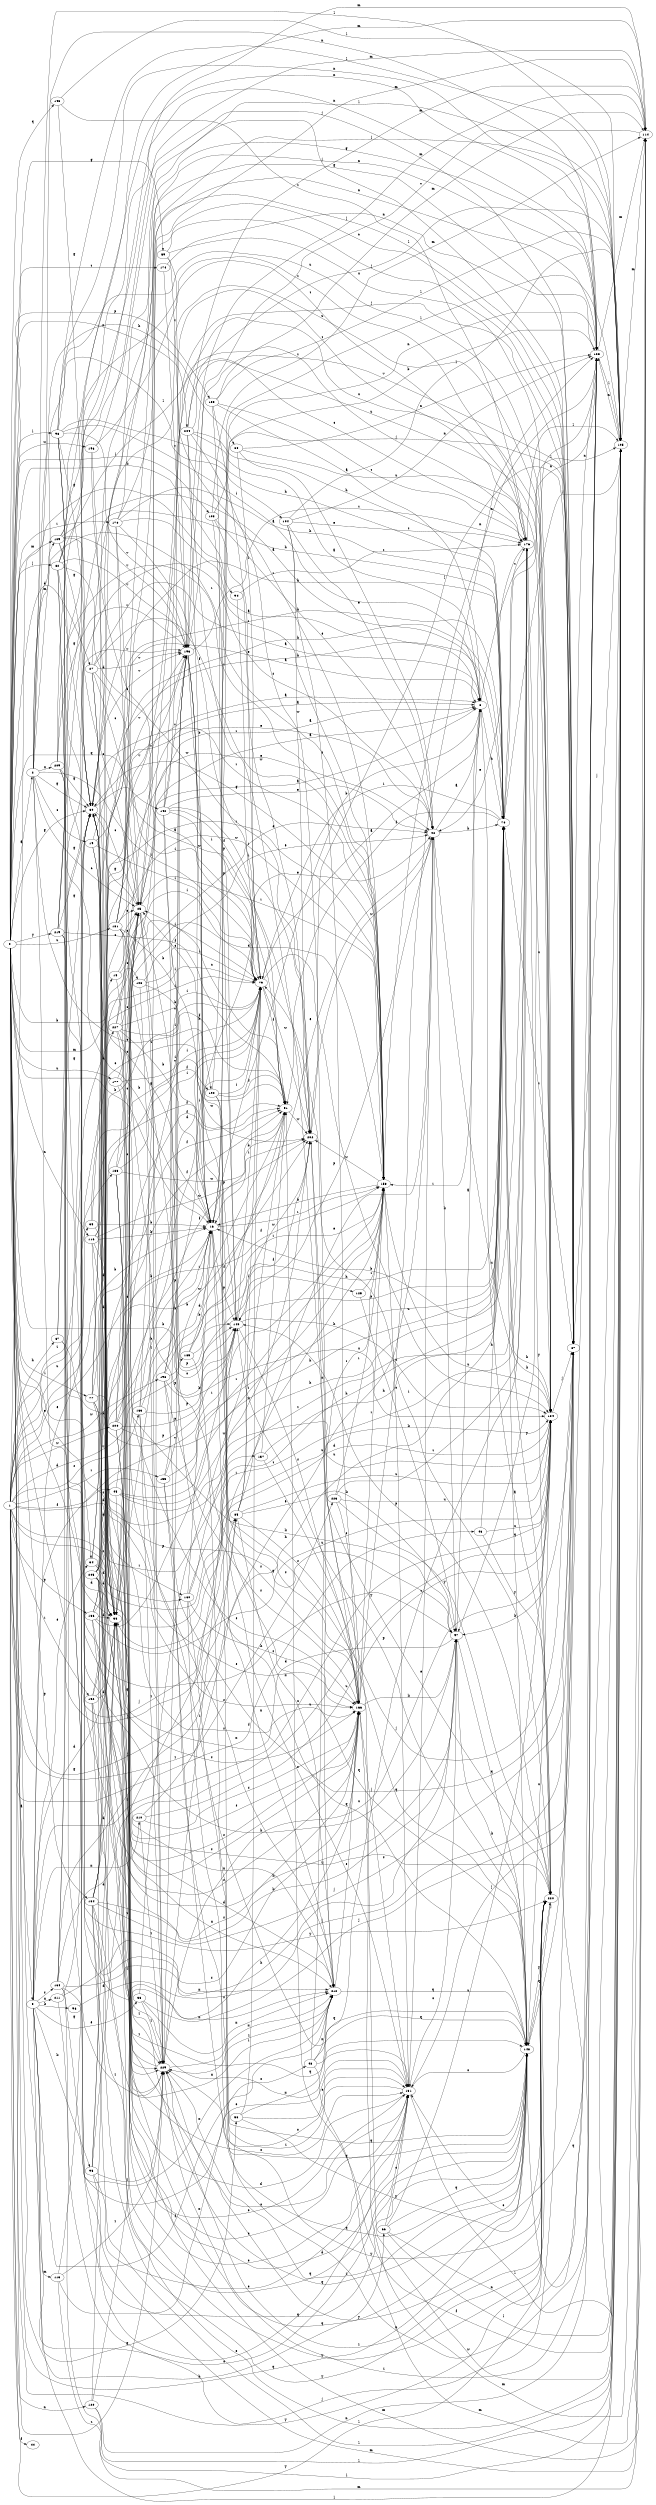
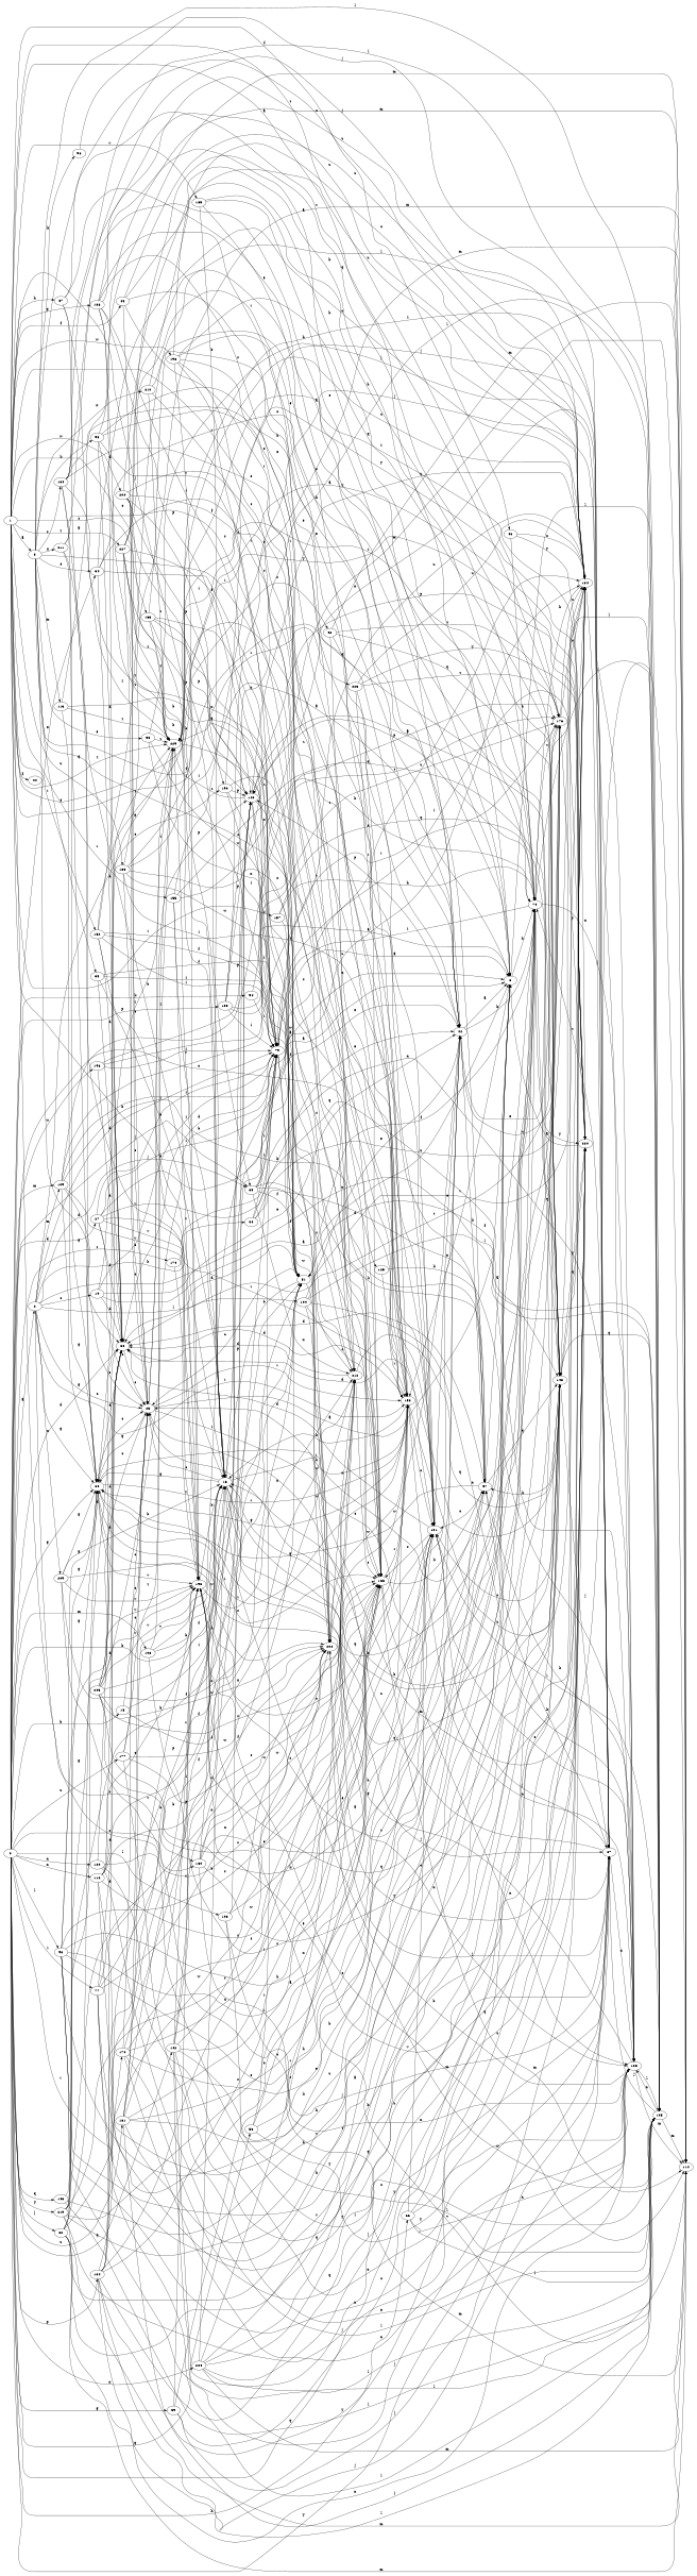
  strict digraph {
    rankdir=LR
    0
    2
    15
    16
    27
    33
    34
    53
    59
    60
    66
    77
    82
    85
    94
    98
    103
    108
    109
    116
    120
    125
    133
    134
    142
    143
    148
    n28 [label=170]
    160
    174
    177
    181
    196
    204
    219
    220
    n37 [label=190]
    158
    19
    25
    68
    79
    104
    105
    123
    209
    212
    87
    140
    8
    184
    193
    131
    70
    202
    166
    51
    176
    114
    42
    97
    229
    1
    3
    45
    46
    n67 [label=44]
    67
    136
    152
    155
    157
    163
    183
    185
    198
    200
    223
    227
    95
    35
    36
    48
    96
    113
    164
    210
    211
    205
    0 -> 2 [label=a]
    0 -> 15 [label=b]
    0 -> 16 [label=b]
    0 -> 27 [label=d]
    0 -> 33 [label=d]
    0 -> 34 [label=e]
    0 -> 53 [label=g]
    0 -> 59 [label=g]
    0 -> 60 [label=g]
    0 -> 66 [label=h]
    0 -> 77 [label=i]
    0 -> 82 [label=j]
    0 -> 85 [label=j]
    0 -> 94 [label=k]
    0 -> 98 [label=l]
    0 -> 103 [label=l]
    0 -> 108 [label=m]
    0 -> 109 [label=m]
    0 -> 116 [label=n]
    0 -> 120 [label=n]
    0 -> 125 [label=o]
    0 -> 133 [label=p]
    0 -> 134 [label=p]
    0 -> 142 [label=q]
    0 -> 143 [label=q]
    0 -> 148 [label=q]
    0 -> n28 [label=r]
    0 -> 160 [label=s]
    0 -> 174 [label=t]
    0 -> 177 [label=u]
    0 -> 181 [label=u]
    0 -> 196 [label=w]
    0 -> 204 [label=x]
    0 -> 219 [label=y]
    0 -> 220 [label=y]
    2 -> 60 [label=g]
    2 -> 85 [label=j]
    2 -> 109 [label=m]
    2 -> n37 [label=o]
    2 -> 158 [label=r]
    2 -> 19 [label=c]
    2 -> 25 [label=c]
    2 -> 68 [label=h]
    2 -> 79 [label=i]
    2 -> 104 [label=l]
    2 -> 105 [label=l]
    2 -> 123 [label=n]
    2 -> 209 [label=x]
    15 -> 25 [label=c]
    15 -> 79 [label=i]
    15 -> 212 [label=x]
    16 -> 60 [label=g]
    16 -> 148 [label=q]
    16 -> 158 [label=r]
    16 -> 25 [label=c]
    16 -> 123 [label=n]
    16 -> 87 [label=j]
    16 -> 140 [label=p]
    27 -> 33 [label=d]
    27 -> 148 [label=q]
    27 -> 158 [label=r]
    27 -> 25 [label=c]
    27 -> 79 [label=i]
    27 -> 8 [label=a]
    27 -> 184 [label=u]
    27 -> 193 [label=v]
    33 -> 25 [label=c]
    34 -> 33 [label=d]
    34 -> 158 [label=r]
    34 -> 184 [label=u]
    34 -> 131 [label=o]
    34 -> 70 [label=h]
    53 -> 220 [label=y]
    53 -> 79 [label=i]
    53 -> 212 [label=x]
    53 -> 131 [label=o]
    59 -> 158 [label=r]
    59 -> 87 [label=j]
    59 -> 184 [label=u]
    59 -> 193 [label=v]
    60 -> 33 [label=d]
    60 -> 158 [label=r]
    60 -> 25 [label=c]
    60 -> 193 [label=v]
    60 -> 70 [label=h]
    60 -> 202 [label=w]
    60 -> 166 [label=s]
    66 -> 148 [label=q]
    66 -> 105 [label=l]
    66 -> 123 [label=n]
    66 -> 184 [label=u]
    66 -> 131 [label=o]
    77 -> 33 [label=d]
    77 -> 105 [label=l]
    77 -> 212 [label=x]
    77 -> 140 [label=p]
    77 -> 131 [label=o]
    77 -> 70 [label=h]
    77 -> 51 [label=f]
    82 -> 33 [label=d]
    82 -> 60 [label=g]
    82 -> 148 [label=q]
    82 -> 123 [label=n]
    82 -> 193 [label=v]
    82 -> 202 [label=w]
    82 -> 176 [label=t]
    82 -> 114 [label=m]
    85 -> 79 [label=i]
    85 -> 212 [label=x]
    85 -> 184 [label=u]
    85 -> 166 [label=s]
    85 -> 51 [label=f]
    85 -> 42 [label=e]
    85 -> 97 [label=k]
    94 -> 79 [label=i]
    94 -> 176 [label=t]
    98 -> 60 [label=g]
    98 -> 220 [label=y]
    98 -> 105 [label=l]
    98 -> 123 [label=n]
    98 -> 8 [label=a]
    98 -> 184 [label=u]
    98 -> 193 [label=v]
    98 -> 70 [label=h]
    98 -> 166 [label=s]
    98 -> 97 [label=k]
    103 -> 105 [label=l]
    103 -> 140 [label=p]
    103 -> 202 [label=w]
    103 -> 114 [label=m]
    103 -> 42 [label=e]
    108 -> 16 [label=b]
    108 -> 79 [label=i]
    108 -> 42 [label=e]
    108 -> 229 [label=z]
    109 -> 60 [label=g]
    109 -> 25 [label=c]
    109 -> 123 [label=n]
    109 -> 8 [label=a]
    109 -> 193 [label=v]
    109 -> 176 [label=t]
    109 -> 97 [label=k]
    116 -> 16 [label=b]
    116 -> 33 [label=d]
    116 -> 220 [label=y]
    116 -> 70 [label=h]
    116 -> 202 [label=w]
    116 -> 166 [label=s]
    116 -> 51 [label=f]
    120 -> 33 [label=d]
    120 -> 105 [label=l]
    120 -> 123 [label=n]
    120 -> 166 [label=s]
    125 -> 158 [label=r]
    125 -> 97 [label=k]
    133 -> 79 [label=i]
    133 -> 105 [label=l]
    133 -> 140 [label=p]
    133 -> 8 [label=a]
    133 -> 176 [label=t]
    133 -> 114 [label=m]
    134 -> 16 [label=b]
    134 -> 33 [label=d]
    134 -> 148 [label=q]
    134 -> 220 [label=y]
    134 -> 79 [label=i]
    134 -> 105 [label=l]
    134 -> 212 [label=x]
    134 -> 87 [label=j]
    134 -> 193 [label=v]
    134 -> 166 [label=s]
    142 -> 148 [label=q]
    142 -> 79 [label=i]
    142 -> 87 [label=j]
    142 -> 184 [label=u]
    142 -> 193 [label=v]
    142 -> 202 [label=w]
    142 -> 166 [label=s]
    142 -> 51 [label=f]
    142 -> 42 [label=e]
    143 -> 60 [label=g]
    143 -> 105 [label=l]
    143 -> 176 [label=t]
    148 -> 33 [label=d]
    148 -> 220 [label=y]
    148 -> 87 [label=j]
    148 -> 140 [label=p]
    148 -> 184 [label=u]
    148 -> 131 [label=o]
    148 -> 97 [label=k]
    148 -> 229 [label=z]
    n28 -> 158 [label=r]
    n28 -> 25 [label=c]
    n28 -> 123 [label=n]
    n28 -> 87 [label=j]
    n28 -> 70 [label=h]
    n28 -> 166 [label=s]
    n28 -> 51 [label=f]
    160 -> 16 [label=b]
    160 -> 220 [label=y]
    160 -> 123 [label=n]
    160 -> 70 [label=h]
    160 -> 202 [label=w]
    160 -> 166 [label=s]
    174 -> 123 [label=n]
    174 -> 193 [label=v]
    177 -> 25 [label=c]
    177 -> 123 [label=n]
    177 -> 202 [label=w]
    177 -> 166 [label=s]
    177 -> 229 [label=z]
    181 -> 16 [label=b]
    181 -> 158 [label=r]
    181 -> 25 [label=c]
    181 -> 105 [label=l]
    181 -> 140 [label=p]
    181 -> 193 [label=v]
    181 -> 131 [label=o]
    181 -> 176 [label=t]
    181 -> 97 [label=k]
    196 -> 33 [label=d]
-   196 -> 79 [label=a]
+   196 -> 79 [label=i]
    196 -> 176 [label=t]
    196 -> 114 [label=m]
    204 -> 16 [label=b]
    204 -> 220 [label=y]
    204 -> 105 [label=l]
    204 -> 8 [label=a]
    204 -> 184 [label=u]
    204 -> 70 [label=h]
    204 -> 166 [label=s]
    204 -> 114 [label=m]
    219 -> 60 [label=g]
    219 -> 212 [label=x]
    219 -> 87 [label=j]
    219 -> 131 [label=o]
    219 -> 70 [label=h]
    219 -> 166 [label=s]
    219 -> 51 [label=f]
    219 -> 114 [label=m]
    220 -> 148 [label=q]
    220 -> 79 [label=i]
    220 -> 140 [label=p]
    220 -> 8 [label=a]
    220 -> 229 [label=z]
    n37 -> 79 [label=i]
    n37 -> 87 [label=j]
    n37 -> 140 [label=p]
    n37 -> 166 [label=s]
    n37 -> 51 [label=f]
    158 -> 16 [label=b]
    158 -> 33 [label=d]
    158 -> 60 [label=g]
    158 -> 123 [label=n]
    158 -> 184 [label=u]
    158 -> 131 [label=o]
    158 -> 202 [label=w]
    19 -> 33 [label=d]
    19 -> 79 [label=i]
    19 -> 8 [label=a]
    19 -> 42 [label=e]
    19 -> 229 [label=z]
    25 -> 60 [label=g]
    25 -> 148 [label=q]
    25 -> 158 [label=r]
    25 -> 140 [label=p]
    25 -> 8 [label=a]
    25 -> 114 [label=m]
    25 -> 229 [label=z]
    68 -> 79 [label=i]
    68 -> 123 [label=n]
    68 -> 184 [label=u]
    68 -> 42 [label=e]
    79 -> 33 [label=d]
    79 -> 8 [label=a]
    79 -> 184 [label=u]
    79 -> 202 [label=w]
    79 -> 51 [label=f]
    104 -> 105 [label=l]
    104 -> 123 [label=n]
    104 -> 202 [label=w]
    104 -> 166 [label=s]
    104 -> 176 [label=t]
    104 -> 42 [label=e]
    105 -> 148 [label=q]
    105 -> 123 [label=n]
    105 -> 87 [label=j]
    105 -> 202 [label=w]
    105 -> 51 [label=f]
    105 -> 114 [label=m]
    123 -> 16 [label=b]
    123 -> 60 [label=g]
    123 -> 105 [label=l]
    123 -> 131 [label=o]
    123 -> 114 [label=m]
    123 -> 97 [label=k]
    123 -> 229 [label=z]
    209 -> 16 [label=b]
    209 -> 60 [label=g]
    209 -> 158 [label=r]
    209 -> 212 [label=x]
    209 -> 87 [label=j]
    209 -> 193 [label=v]
    212 -> 33 [label=d]
    212 -> 148 [label=q]
    212 -> 166 [label=s]
    212 -> 229 [label=z]
    87 -> 60 [label=g]
    87 -> 25 [label=c]
    87 -> 123 [label=n]
    87 -> 193 [label=v]
    87 -> 70 [label=t]
    87 -> 97 [label=k]
    140 -> 79 [label=i]
    140 -> 184 [label=u]
    140 -> 202 [label=w]
    140 -> 166 [label=s]
    140 -> 229 [label=z]
    8 -> 16 [label=b]
    8 -> 158 [label=r]
    8 -> 105 [label=l]
    8 -> 70 [label=h]
    184 -> 33 [label=d]
    184 -> 87 [label=j]
    184 -> 70 [label=h]
    193 -> 16 [label=b]
    193 -> 148 [label=q]
    193 -> 212 [label=x]
    193 -> 131 [label=o]
    193 -> 176 [label=t]
    193 -> 114 [label=m]
    131 -> 33 [label=d]
    131 -> 105 [label=l]
    131 -> 87 [label=j]
    131 -> 166 [label=s]
    131 -> 42 [label=e]
    131 -> 229 [label=z]
    70 -> 148 [label=q]
    70 -> 220 [label=y]
    70 -> 79 [label=i]
    70 -> 105 [label=l]
    70 -> 123 [label=n]
    70 -> 140 [label=p]
    70 -> 51 [label=f]
    70 -> 176 [label=t]
    202 -> 212 [label=x]
    202 -> 87 [label=j]
    166 -> 158 [label=r]
    166 -> 123 [label=n]
    166 -> 114 [label=m]
    166 -> 97 [label=k]
    51 -> 16 [label=b]
    51 -> 33 [label=d]
    51 -> 25 [label=c]
    51 -> 202 [label=w]
    176 -> 16 [label=b]
    176 -> 220 [label=y]
    176 -> 25 [label=c]
    176 -> 105 [label=l]
    176 -> 184 [label=u]
    176 -> 42 [label=e]
    114 -> 193 [label=v]
    42 -> 140 [label=p]
    42 -> 8 [label=a]
    42 -> 184 [label=u]
    42 -> 70 [label=h]
    42 -> 202 [label=w]
    42 -> 97 [label=k]
    97 -> 33 [label=d]
    97 -> 60 [label=g]
    97 -> 148 [label=q]
    97 -> 8 [label=a]
    97 -> 131 [label=o]
    229 -> 60 [label=g]
    229 -> 220 [label=y]
    229 -> 212 [label=x]
    229 -> 184 [label=u]
    229 -> 193 [label=v]
    1 -> 16 [label=b]
    1 -> 85 [label=j]
    1 -> 160 [label=s]
    1 -> 220 [label=y]
    1 -> n37 [label=o]
    1 -> 158 [label=r]
    1 -> 8 [label=a]
    1 -> 176 [label=t]
    1 -> 229 [label=z]
    1 -> 3 [label=a]
    1 -> 45 [label=f]
    1 -> 46 [label=f]
    1 -> n67 [label=f]
    1 -> 67 [label=h]
    1 -> 136 [label=p]
    1 -> 152 [label=r]
    1 -> 155 [label=r]
    1 -> 157 [label=r]
    1 -> 163 [label=s]
    1 -> 183 [label=u]
    1 -> 185 [label=v]
    1 -> 198 [label=w]
    1 -> 200 [label=w]
    1 -> 223 [label=z]
    1 -> 227 [label=z]
    3 -> 33 [label=d]
    3 -> 34 [label=e]
    3 -> 158 [label=r]
    3 -> 105 [label=l]
    3 -> 184 [label=u]
    3 -> 131 [label=o]
    3 -> 95 [label=k]
    3 -> 35 [label=e]
    3 -> 36 [label=e]
    3 -> 48 [label=f]
    3 -> 96 [label=k]
    3 -> 113 [label=m]
    3 -> 164 [label=s]
    3 -> 210 [label=x]
    3 -> 211 [label=x]
    45 -> 158 [label=r]
    45 -> 25 [label=c]
    45 -> 184 [label=u]
    45 -> 131 [label=o]
    45 -> 70 [label=h]
    46 -> 220 [label=y]
    46 -> 184 [label=u]
    46 -> 70 [label=h]
    67 -> 60 [label=g]
    67 -> 176 [label=t]
    67 -> 42 [label=e]
    67 -> 229 [label=z]
    136 -> 33 [label=d]
    136 -> 158 [label=r]
    136 -> 79 [label=i]
    136 -> 140 [label=p]
    136 -> 8 [label=a]
    136 -> 184 [label=u]
    136 -> 166 [label=s]
    136 -> 229 [label=z]
    152 -> 16 [label=b]
    152 -> 33 [label=d]
    152 -> 220 [label=y]
    152 -> 79 [label=i]
    152 -> 105 [label=l]
    152 -> 51 [label=f]
    152 -> 97 [label=k]
    155 -> 16 [label=b]
    155 -> 148 [label=q]
    155 -> 87 [label=j]
    155 -> 193 [label=v]
    155 -> 70 [label=h]
    157 -> 148 [label=q]
    157 -> 70 [label=h]
    157 -> 51 [label=f]
    163 -> 16 [label=b]
    163 -> 79 [label=i]
    163 -> 212 [label=x]
    163 -> 140 [label=p]
    163 -> 8 [label=a]
    163 -> 229 [label=z]
    183 -> 148 [label=q]
    183 -> 25 [label=c]
    183 -> 79 [label=i]
    183 -> 8 [label=a]
    183 -> 131 [label=o]
    183 -> 202 [label=w]
    183 -> 114 [label=m]
    185 -> 16 [label=b]
    185 -> 131 [label=o]
    185 -> 70 [label=h]
    185 -> 42 [label=e]
    198 -> 148 [label=q]
    198 -> 158 [label=r]
    198 -> 184 [label=u]
    198 -> 193 [label=v]
    198 -> 166 [label=s]
    198 -> 51 [label=f]
    198 -> 42 [label=e]
    200 -> 16 [label=b]
    200 -> 25 [label=c]
    200 -> 79 [label=i]
    200 -> 140 [label=p]
    200 -> 70 [label=h]
    200 -> 166 [label=s]
    200 -> 51 [label=f]
    200 -> 229 [label=z]
    223 -> 220 [label=y]
    223 -> 158 [label=r]
    223 -> 184 [label=u]
    223 -> 166 [label=s]
    223 -> 176 [label=t]
    227 -> 16 [label=b]
    227 -> 148 [label=q]
    227 -> 25 [label=c]
    227 -> 79 [label=i]
    227 -> 140 [label=p]
    227 -> 8 [label=a]
    227 -> 51 [label=f]
    227 -> 42 [label=e]
    95 -> 33 [label=d]
    95 -> 158 [label=r]
    95 -> 131 [label=o]
    95 -> 114 [label=m]
    95 -> 42 [label=e]
    95 -> 229 [label=z]
    35 -> 16 [label=b]
    35 -> 33 [label=d]
    35 -> 79 [label=i]
    35 -> 51 [label=f]
    36 -> 212 [label=x]
    36 -> 87 [label=j]
    36 -> 202 [label=w]
    36 -> 229 [label=z]
    48 -> 148 [label=q]
    48 -> 158 [label=r]
    48 -> 212 [label=x]
    48 -> 176 [label=t]
    48 -> 114 [label=m]
    96 -> 87 [label=j]
    113 -> 60 [label=g]
    113 -> 212 [label=x]
    113 -> 114 [label=m]
    113 -> 229 [label=z]
    164 -> 60 [label=g]
    164 -> 105 [label=l]
    164 -> 212 [label=x]
    164 -> 184 [label=u]
    164 -> 193 [label=v]
    164 -> 131 [label=o]
    164 -> 70 [label=h]
    164 -> 97 [label=k]
    210 -> 184 [label=u]
    210 -> 166 [label=s]
    210 -> 42 [label=e]
    210 -> 229 [label=z]
+   211 -> 16 [label=b]
    211 -> 60 [label=g]
    211 -> 87 [label=j]
    211 -> 166 [label=s]
    205 -> 33 [label=d]
    205 -> 25 [label=c]
    205 -> 79 [label=i]
    205 -> 193 [label=v]
    205 -> 131 [label=o]
    205 -> 202 [label=w]
    205 -> 166 [label=s]
    205 -> 51 [label=f]
    205 -> 97 [label=k]
    205 -> 229 [label=z]
  }
